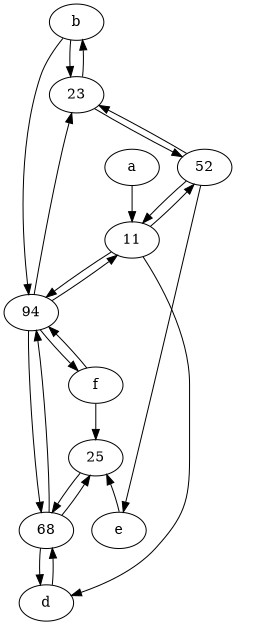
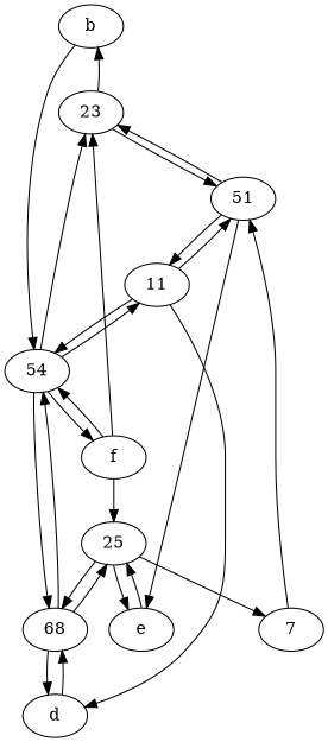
  digraph {
    b
    23
-   54 [label=94]
-   52
+   54
+   52 [label=51]
    n5 [label=68]
    d
    25
+   7
    e
    11
    f
-   a
-   b -> 23
+   f -> 23
    b -> 54
    23 -> b
    23 -> 52
    54 -> 23
    54 -> n5
    54 -> 11
    54 -> f
    52 -> 23
    52 -> e
    52 -> 11
    n5 -> 54
    n5 -> d
    n5 -> 25
    d -> n5
    25 -> n5
+   25 -> 7
+   25 -> e
+   7 -> 52
    e -> 25
    11 -> 54
    11 -> 52
    11 -> d
    f -> 54
    f -> 25
-   a -> 11
  }
